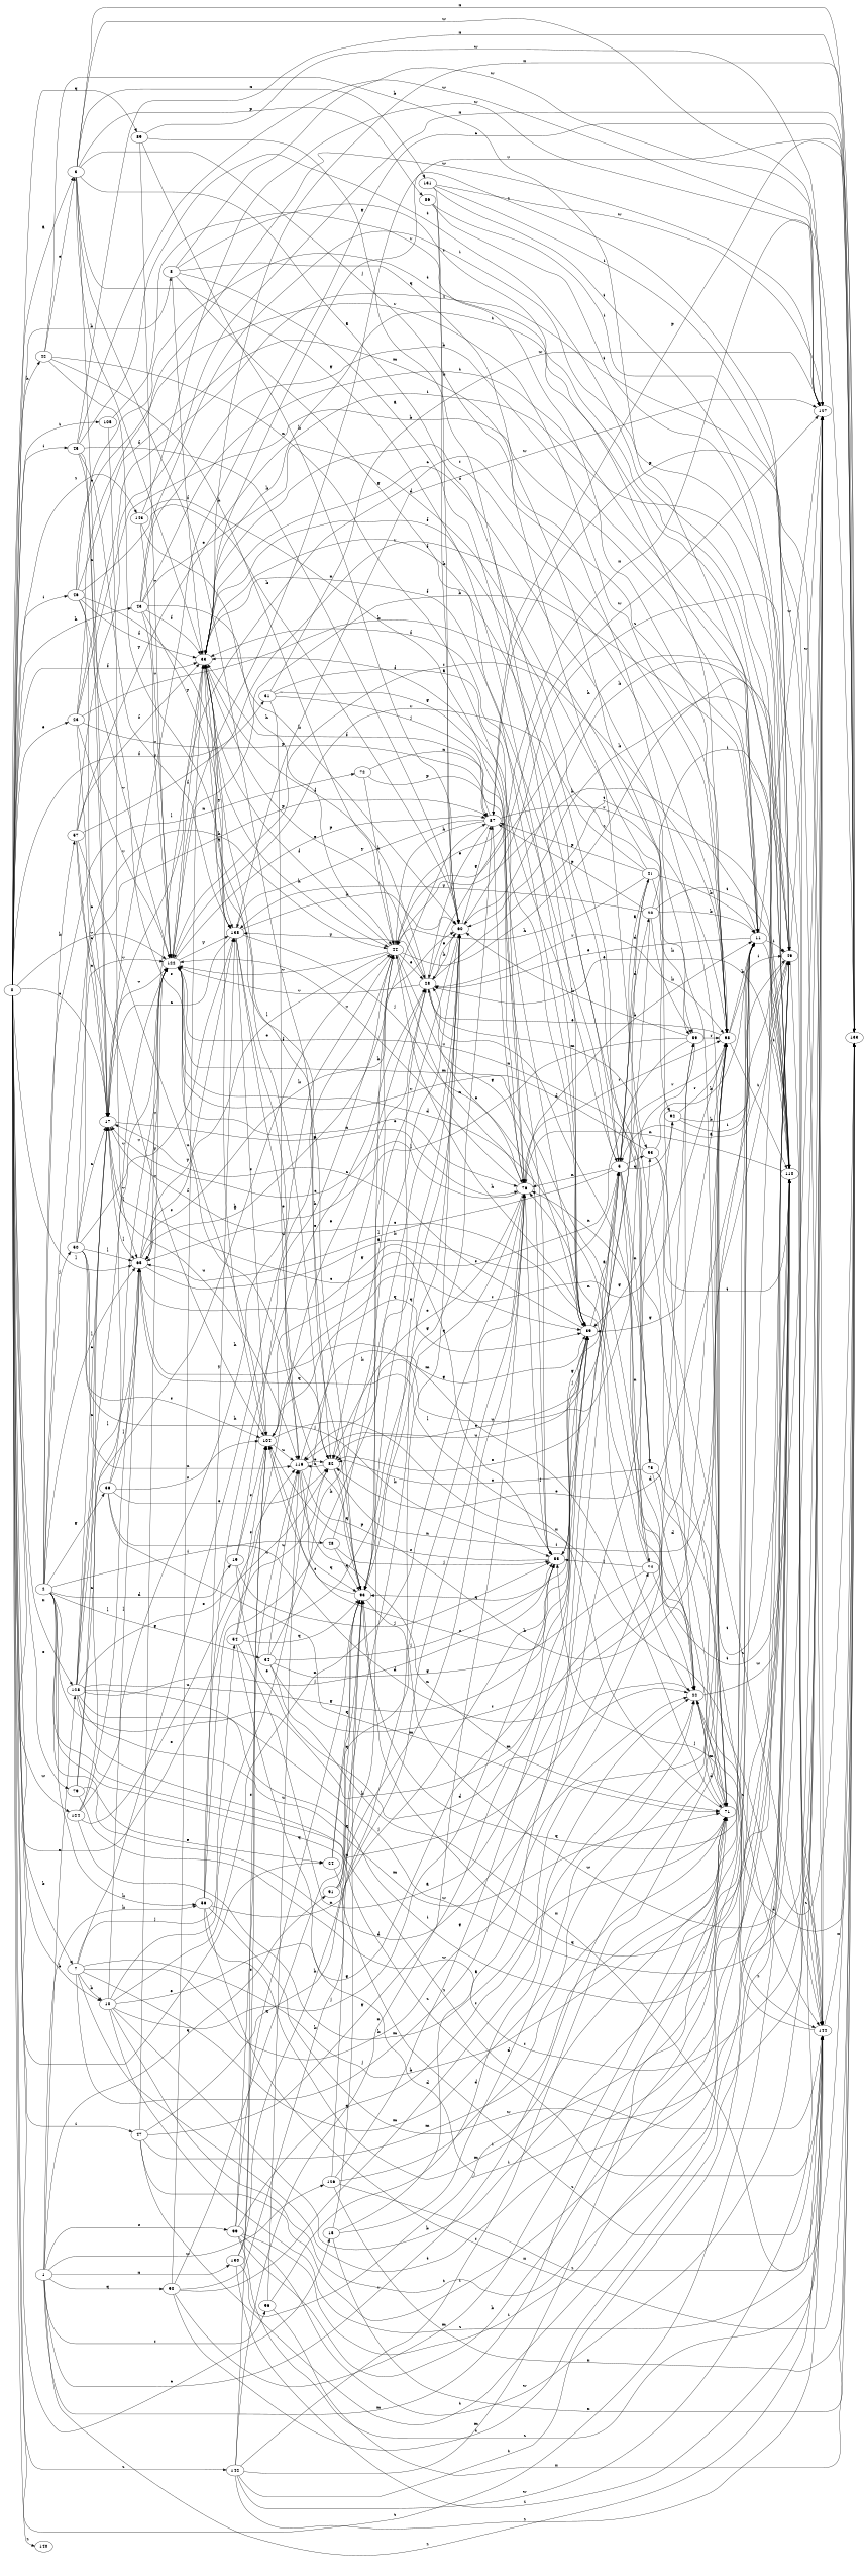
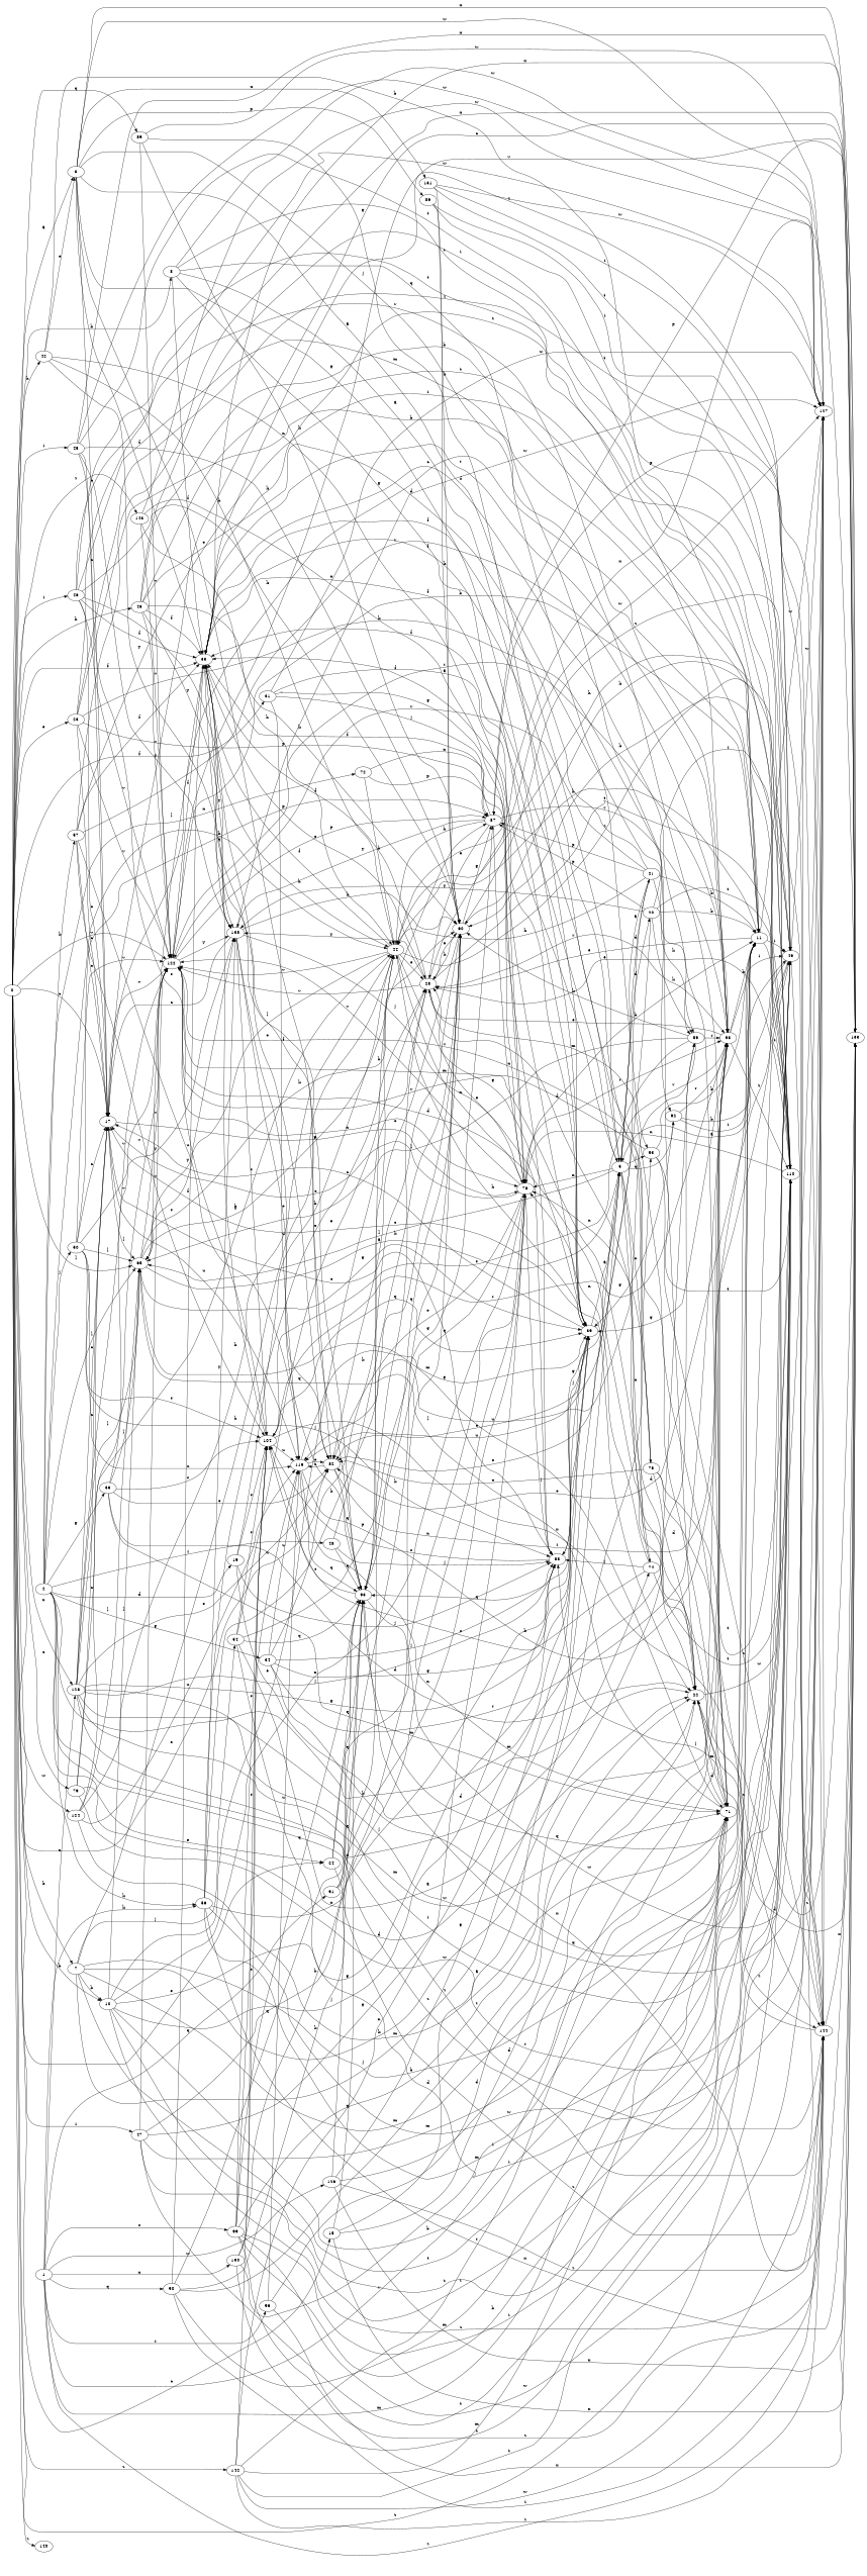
  strict digraph {
    rankdir=LR
    0
    3
    7
    8
    10
    15
    17
    23
    n9 [label=24]
    31
    33
    42
    43
    45
    46
    47
    65
    79
    82
    89
-   105
    110
    122
    124
    128
    140
    142
    143
    5
    39
    53
    86
    127
    131
    133
    71
    44
    59
    11
    54
    98
    92
    144
    76
    28
    55
    22
    93
    116
    87
    138
    49
    60
    104
    1
    56
    90
    91
    96
    99
    126
    130
    2
    19
    34
    36
    48
    50
    57
    72
    74
    20
    21
    75
    0 -> 3 [label=a]
    0 -> 7 [label=b]
    0 -> 8 [label=b]
    0 -> 10 [label=b]
    0 -> 15 [label=c]
    0 -> 17 [label=c]
    0 -> 23 [label=e]
    0 -> n9 [label=e]
    0 -> 31 [label=f]
    0 -> 33 [label=f]
    0 -> 42 [label=h]
    0 -> 43 [label=h]
    0 -> 45 [label=i]
    0 -> 46 [label=i]
    0 -> 47 [label=i]
    0 -> 65 [label=l]
    0 -> 79 [label=o]
    0 -> 82 [label=o]
    0 -> 89 [label=q]
-   0 -> 105 [label=t]
    0 -> 110 [label=t]
    0 -> 122 [label=v]
    0 -> 124 [label=w]
    0 -> 128 [label=x]
    0 -> 140 [label=z]
    0 -> 142 [label=z]
    0 -> 143 [label=z]
    3 -> 17 [label=c]
    3 -> 33 [label=f]
    3 -> 82 [label=o]
    3 -> 5 [label=a]
    3 -> 39 [label=g]
    3 -> 53 [label=j]
    3 -> 86 [label=p]
    3 -> 127 [label=w]
    3 -> 131 [label=x]
    3 -> 133 [label=x]
    7 -> 10 [label=b]
    7 -> 110 [label=t]
    7 -> 53 [label=j]
    7 -> 71 [label=m]
    7 -> 44 [label=h]
    7 -> 59 [label=k]
    7 -> 11 [label=b]
    7 -> 54 [label=j]
    8 -> 33 [label=f]
    8 -> 5 [label=a]
    8 -> 39 [label=g]
    8 -> 127 [label=w]
    8 -> 98 [label=r]
    8 -> 92 [label=q]
    10 -> 65 [label=l]
    10 -> 110 [label=t]
    10 -> 39 [label=g]
    10 -> 11 [label=b]
    10 -> 144 [label=z]
    10 -> 76 [label=n]
    10 -> 28 [label=e]
    10 -> 55 [label=j]
    15 -> 5 [label=a]
    15 -> 133 [label=x]
    15 -> 22 [label=d]
    15 -> 93 [label=q]
    17 -> 65 [label=l]
    17 -> 122 [label=v]
    17 -> 76 [label=n]
    17 -> 116 [label=u]
    23 -> 17 [label=c]
    23 -> 122 [label=v]
    23 -> 127 [label=w]
    23 -> 59 [label=k]
    23 -> 11 [label=b]
    23 -> 144 [label=z]
    23 -> 87 [label=p]
    n9 -> 144 [label=z]
    n9 -> 76 [label=n]
    n9 -> 93 [label=q]
    31 -> 5 [label=a]
    31 -> 39 [label=g]
    31 -> 127 [label=w]
    31 -> 55 [label=j]
    31 -> 116 [label=u]
    33 -> 65 [label=l]
    33 -> 82 [label=o]
    33 -> 110 [label=t]
    33 -> 133 [label=x]
    33 -> 44 [label=h]
    33 -> 98 [label=r]
    33 -> 144 [label=z]
    33 -> 28 [label=e]
    33 -> 138 [label=y]
    42 -> 3 [label=o]
    42 -> 44 [label=h]
    42 -> 11 [label=b]
    42 -> 76 [label=n]
    42 -> 138 [label=y]
    43 -> 33 [label=f]
    43 -> 110 [label=t]
    43 -> 122 [label=v]
    43 -> 11 [label=b]
    43 -> 22 [label=d]
    43 -> 138 [label=y]
    43 -> 49 [label=i]
    43 -> 60 [label=k]
    45 -> 17 [label=c]
    45 -> 110 [label=t]
    45 -> 127 [label=w]
    45 -> 133 [label=x]
    45 -> 138 [label=y]
    45 -> 60 [label=k]
    45 -> 104 [label=s]
    46 -> 17 [label=c]
    46 -> 33 [label=f]
    46 -> 110 [label=t]
    46 -> 122 [label=v]
    46 -> 71 [label=m]
    46 -> 98 [label=r]
    46 -> 93 [label=q]
    46 -> 60 [label=k]
    47 -> 110 [label=t]
    47 -> 122 [label=v]
    47 -> 39 [label=g]
    47 -> 71 [label=m]
    47 -> 76 [label=n]
    47 -> 49 [label=i]
    65 -> 122 [label=v]
    65 -> 5 [label=a]
    65 -> 39 [label=g]
    65 -> 71 [label=m]
    65 -> 87 [label=p]
    65 -> 138 [label=y]
    65 -> 60 [label=k]
    79 -> 17 [label=c]
    79 -> 122 [label=v]
    79 -> 127 [label=w]
    79 -> 22 [label=d]
    82 -> 93 [label=q]
    82 -> 116 [label=u]
    82 -> 49 [label=i]
    89 -> 122 [label=v]
    89 -> 39 [label=g]
    89 -> 127 [label=w]
    89 -> 60 [label=k]
-   105 -> 65 [label=l]
-   105 -> 98 [label=r]
    110 -> 76 [label=n]
    110 -> 28 [label=e]
    110 -> 93 [label=q]
    110 -> 60 [label=k]
    122 -> 33 [label=f]
    122 -> 71 [label=m]
    122 -> 11 [label=b]
    122 -> 98 [label=r]
    122 -> 76 [label=n]
    122 -> 22 [label=d]
    122 -> 87 [label=p]
    122 -> 138 [label=y]
    124 -> 17 [label=c]
    124 -> 65 [label=l]
    124 -> 71 [label=m]
    124 -> 44 [label=h]
    124 -> 116 [label=u]
    128 -> 17 [label=c]
    128 -> 65 [label=l]
    128 -> 82 [label=o]
    128 -> 122 [label=v]
    128 -> 39 [label=g]
    128 -> 127 [label=w]
    128 -> 71 [label=m]
    128 -> 44 [label=h]
    128 -> 144 [label=z]
    128 -> 55 [label=j]
    128 -> 49 [label=i]
    142 -> 110 [label=t]
    142 -> 127 [label=w]
    142 -> 71 [label=m]
    142 -> 98 [label=r]
    142 -> 144 [label=z]
    142 -> 76 [label=n]
    142 -> 104 [label=s]
    143 -> 122 [label=v]
    143 -> 127 [label=w]
    143 -> 44 [label=h]
    143 -> 76 [label=n]
    5 -> 33 [label=f]
    5 -> 65 [label=l]
    5 -> 82 [label=o]
    5 -> 53 [label=j]
    5 -> 98 [label=r]
    5 -> 92 [label=q]
    5 -> 76 [label=n]
    5 -> 22 [label=d]
    5 -> 74 [label=n]
    5 -> 20 [label=d]
    5 -> 21 [label=d]
    5 -> 75 [label=n]
    39 -> 17 [label=c]
    39 -> 33 [label=f]
    39 -> 5 [label=a]
    39 -> 44 [label=h]
    39 -> 55 [label=j]
    39 -> 93 [label=q]
    53 -> 110 [label=t]
    53 -> 122 [label=v]
    53 -> 11 [label=b]
    53 -> 144 [label=z]
    86 -> 110 [label=t]
    86 -> 49 [label=i]
    86 -> 60 [label=k]
    131 -> 110 [label=t]
    131 -> 127 [label=w]
    131 -> 49 [label=i]
    131 -> 60 [label=k]
    133 -> 17 [label=c]
    133 -> 122 [label=v]
    133 -> 22 [label=d]
    133 -> 87 [label=p]
    71 -> 33 [label=f]
    71 -> 65 [label=l]
    71 -> 122 [label=v]
    71 -> 22 [label=d]
    44 -> 33 [label=f]
    44 -> 65 [label=l]
    44 -> 122 [label=v]
    44 -> 39 [label=g]
    44 -> 133 [label=x]
    44 -> 144 [label=z]
    44 -> 76 [label=n]
    44 -> 28 [label=e]
    59 -> 65 [label=l]
    59 -> 98 [label=r]
    59 -> 116 [label=u]
    59 -> 60 [label=k]
    59 -> 104 [label=s]
    11 -> 17 [label=c]
    11 -> 110 [label=t]
    11 -> 127 [label=w]
    11 -> 44 [label=h]
    11 -> 28 [label=e]
    11 -> 93 [label=q]
    11 -> 49 [label=i]
    54 -> 5 [label=a]
    54 -> 28 [label=e]
    54 -> 93 [label=q]
    54 -> 87 [label=p]
    54 -> 49 [label=i]
    54 -> 104 [label=s]
    98 -> 110 [label=t]
    98 -> 39 [label=g]
    98 -> 11 [label=b]
    98 -> 28 [label=e]
    98 -> 49 [label=i]
    92 -> 39 [label=g]
    92 -> 11 [label=b]
    92 -> 98 [label=r]
    92 -> 49 [label=i]
    144 -> 133 [label=x]
    144 -> 55 [label=j]
    144 -> 87 [label=p]
    76 -> 17 [label=c]
    76 -> 82 [label=o]
    76 -> 122 [label=v]
    76 -> 11 [label=b]
    76 -> 98 [label=r]
    76 -> 28 [label=e]
    76 -> 55 [label=j]
    76 -> 93 [label=q]
    28 -> 33 [label=f]
    28 -> 110 [label=t]
    28 -> 122 [label=v]
    28 -> 127 [label=w]
    28 -> 71 [label=m]
    28 -> 98 [label=r]
    28 -> 22 [label=d]
    28 -> 93 [label=q]
    28 -> 138 [label=y]
    28 -> 60 [label=k]
    55 -> 17 [label=c]
    55 -> 39 [label=g]
    55 -> 104 [label=s]
    22 -> 17 [label=c]
    22 -> 127 [label=w]
    22 -> 71 [label=m]
    22 -> 144 [label=z]
    93 -> 33 [label=f]
    93 -> 127 [label=w]
    93 -> 44 [label=h]
    93 -> 104 [label=s]
    116 -> 82 [label=o]
    116 -> 39 [label=g]
    116 -> 71 [label=m]
    116 -> 11 [label=b]
    116 -> 93 [label=q]
    87 -> 33 [label=f]
    87 -> 44 [label=h]
    87 -> 98 [label=r]
    87 -> 76 [label=n]
    87 -> 28 [label=e]
    87 -> 138 [label=y]
    138 -> 17 [label=c]
    138 -> 82 [label=o]
    138 -> 127 [label=w]
    138 -> 55 [label=j]
    138 -> 93 [label=q]
    138 -> 60 [label=k]
    138 -> 104 [label=s]
    49 -> 82 [label=o]
    49 -> 5 [label=a]
    49 -> 127 [label=w]
    49 -> 44 [label=h]
    49 -> 144 [label=z]
    49 -> 60 [label=k]
    60 -> 82 [label=o]
    60 -> 144 [label=z]
    60 -> 28 [label=e]
    60 -> 93 [label=q]
    60 -> 87 [label=g]
    104 -> 33 [label=f]
    104 -> 39 [label=g]
    104 -> 133 [label=x]
    104 -> 98 [label=r]
    104 -> 116 [label=u]
    1 -> 128 [label=x]
    1 -> 71 [label=m]
    1 -> 98 [label=r]
    1 -> 144 [label=z]
    1 -> 56 [label=k]
    1 -> 90 [label=q]
    1 -> 91 [label=q]
    1 -> 96 [label=r]
    1 -> 99 [label=s]
    1 -> 126 [label=w]
    1 -> 130 [label=x]
    56 -> 127 [label=w]
    56 -> 133 [label=x]
    56 -> 28 [label=e]
    56 -> 55 [label=j]
    56 -> 138 [label=y]
    56 -> 49 [label=i]
    56 -> 60 [label=k]
    90 -> 33 [label=f]
    90 -> 110 [label=t]
    90 -> 71 [label=m]
    90 -> 22 [label=d]
    90 -> 93 [label=q]
    90 -> 60 [label=k]
    91 -> 76 [label=n]
    91 -> 93 [label=q]
    91 -> 60 [label=k]
    96 -> 133 [label=x]
    96 -> 22 [label=d]
    96 -> 116 [label=u]
    99 -> 127 [label=w]
    99 -> 11 [label=b]
    99 -> 98 [label=r]
    99 -> 144 [label=z]
    99 -> 93 [label=q]
    99 -> 116 [label=u]
    99 -> 49 [label=i]
+   99 -> 104 [label=s]
    126 -> 39 [label=g]
    126 -> 133 [label=x]
    126 -> 98 [label=r]
    126 -> 144 [label=z]
    126 -> 93 [label=q]
    130 -> 71 [label=m]
    130 -> 44 [label=h]
    130 -> 144 [label=z]
    130 -> 104 [label=s]
    2 -> n9 [label=e]
    2 -> 65 [label=l]
    2 -> 44 [label=h]
    2 -> 59 [label=k]
    2 -> 144 [label=z]
    2 -> 56 [label=k]
    2 -> 19 [label=d]
    2 -> 34 [label=g]
    2 -> 36 [label=g]
    2 -> 48 [label=i]
    2 -> 50 [label=j]
    2 -> 57 [label=k]
    2 -> 72 [label=n]
    2 -> 74 [label=n]
    19 -> 44 [label=h]
    19 -> 55 [label=j]
    19 -> 22 [label=d]
    19 -> 104 [label=s]
    34 -> 39 [label=g]
    34 -> 133 [label=x]
    34 -> 98 [label=r]
    34 -> 55 [label=j]
    34 -> 116 [label=u]
    34 -> 60 [label=k]
    36 -> 65 [label=l]
    36 -> 82 [label=o]
    36 -> 122 [label=v]
    36 -> 71 [label=m]
    36 -> 22 [label=d]
    36 -> 104 [label=s]
    48 -> 55 [label=j]
    48 -> 93 [label=q]
    48 -> 60 [label=k]
    50 -> 17 [label=c]
    50 -> 65 [label=l]
    50 -> 122 [label=v]
    50 -> 55 [label=j]
    50 -> 116 [label=u]
    50 -> 87 [label=p]
    50 -> 138 [label=y]
    50 -> 104 [label=s]
    57 -> 17 [label=c]
    57 -> 33 [label=f]
    57 -> 133 [label=x]
    57 -> 98 [label=r]
    57 -> 116 [label=u]
    57 -> 49 [label=i]
    57 -> 104 [label=s]
    72 -> 44 [label=h]
    72 -> 76 [label=n]
    72 -> 87 [label=p]
    74 -> 33 [label=f]
    74 -> 110 [label=t]
    74 -> 76 [label=n]
    74 -> 55 [label=j]
    74 -> 104 [label=s]
    20 -> 110 [label=t]
    20 -> 59 [label=k]
    20 -> 11 [label=b]
    20 -> 116 [label=u]
    20 -> 87 [label=p]
    20 -> 138 [label=y]
    20 -> 49 [label=i]
    21 -> 33 [label=f]
    21 -> 82 [label=o]
    21 -> 122 [label=v]
    21 -> 5 [label=a]
    21 -> 44 [label=h]
    21 -> 59 [label=k]
    21 -> 11 [label=b]
    21 -> 87 [label=p]
    75 -> 33 [label=f]
    75 -> 82 [label=o]
    75 -> 110 [label=t]
    75 -> 144 [label=z]
    75 -> 76 [label=n]
    75 -> 22 [label=d]
  }
